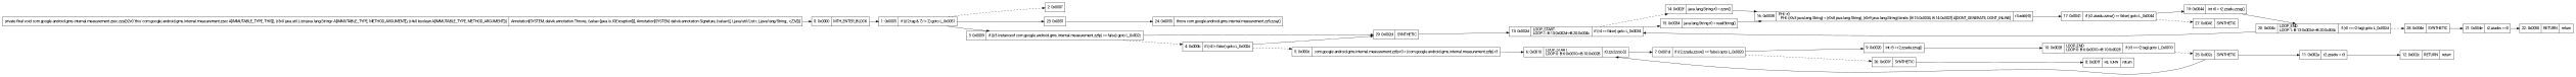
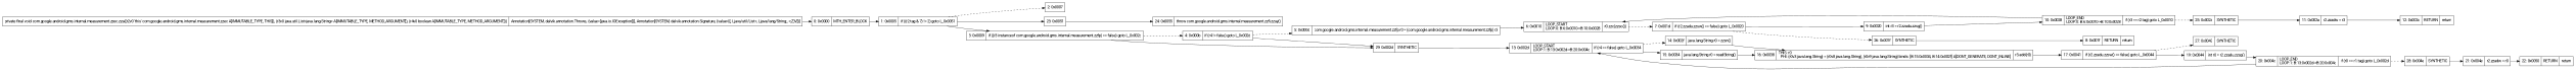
  digraph {
    fontname=Roboto
    rankdir=LR
    node [fontname=Roboto shape=record]
    edge [fontname=Roboto]
    n1 [label="{0\:\ 0x0000|MTH_ENTER_BLOCK\l}"]
    n2 [label="{1\:\ 0x0005|if ((r2.tag & 7) != 2) goto L_0x0051\l}"]
    n3 [label="{2\:\ 0x0007}"]
    n4 [label="{23\:\ 0x0051}"]
    n5 [label="{3\:\ 0x0009|if ((r3 instanceof com.google.android.gms.internal.measurement.zzfp) == false) goto L_0x002d\l}"]
    n6 [label="{24\:\ 0x0055|throw com.google.android.gms.internal.measurement.zzfi.zzuy()\l}"]
    n7 [label="{4\:\ 0x000b|if (r4 != false) goto L_0x002d\l}"]
    n8 [label="{29\:\ 0x002d|SYNTHETIC\l}"]
    n9 [label="{5\:\ 0x000d|com.google.android.gms.internal.measurement.zzfp r0 = (com.google.android.gms.internal.measurement.zzfp) r3\l}"]
    n10 [label="{13\:\ 0x002d|LOOP_START\lLOOP:1: B:13:0x002d\-\>B:20:0x004c\l|if (r4 == false) goto L_0x0034\l}"]
    n11 [label="{6\:\ 0x0010|LOOP_START\lLOOP:0: B:6:0x0010\-\>B:10:0x0028\l|r0.zzc(zzso())\l}"]
    n12 [label="{7\:\ 0x001d|if (r2.zzadu.zzsw() == false) goto L_0x0020\l}"]
    n13 [label="{9\:\ 0x0020|int r3 = r2.zzadu.zzsg()\l}"]
    n14 [label="{26\:\ 0x001f|SYNTHETIC\l}"]
    n15 [label="{10\:\ 0x0028|LOOP_END\lLOOP:0: B:6:0x0010\-\>B:10:0x0028\l|if (r3 == r2.tag) goto L_0x0010\l}"]
    n16 [label="{8\:\ 0x001f|RETURN\l|return\l}"]
    n17 [label="{25\:\ 0x002a|SYNTHETIC\l}"]
    n18 [label="{11\:\ 0x002a|r2.zzadw = r3\l}"]
    n19 [label="{12\:\ 0x002c|RETURN\l|return\l}"]
    n20 [label="{14\:\ 0x002f|java.lang.String r0 = zzsn()\l}"]
    n21 [label="{15\:\ 0x0034|java.lang.String r0 = readString()\l}"]
-   n22 [label="{16\:\ 0x0038|PHI: r0 \l  PHI: (r0v3 java.lang.String) = (r0v8 java.lang.String), (r0v9 java.lang.String) binds: [B:15:0x0034, B:14:0x002f] A[DONT_GENERATE, DONT_INLINE]\l|r3.add(r0)\l}"]
+   n22 [label="{16\:\ 0x0038|THIS: r0 \l  PHI: (r0v3 java.lang.String) = (r0v8 java.lang.String), (r0v9 java.lang.String) binds: [B:15:0x0034, B:14:0x002f] A[DONT_GENERATE, DONT_INLINE]\l|r3.add(r0)\l}"]
    n23 [label="{17\:\ 0x0041|if (r2.zzadu.zzsw() == false) goto L_0x0044\l}"]
    n24 [label="{19\:\ 0x0044|int r0 = r2.zzadu.zzsg()\l}"]
    n25 [label="{27\:\ 0x0043|SYNTHETIC\l}"]
-   n26 [label="{20\:\ 0x004c|LOOP_END\lLOOP:1: B:13:0x002d\-\>B:20:0x004c\l|if (r0 == r2.tag) goto L_0x002d\l}"]
+   n26 [label="{20\:\ 0x004c|LOOP_END\lLOOP:1: B:13:0x002d\-\>B:20:0x004c\l|if (r0 == r1.tag) goto L_0x002d\l}"]
    n27 [label="{28\:\ 0x004e|SYNTHETIC\l}"]
    n28 [label="{21\:\ 0x004e|r2.zzadw = r0\l}"]
    n29 [label="{22\:\ 0x0050|RETURN\l|return\l}"]
    n30 [label="{private final void com.google.android.gms.internal.measurement.zzec.zza((r2v0 'this' com.google.android.gms.internal.measurement.zzec A[IMMUTABLE_TYPE, THIS]), (r3v0 java.util.List\<java.lang.String\> A[IMMUTABLE_TYPE, METHOD_ARGUMENT]), (r4v0 boolean A[IMMUTABLE_TYPE, METHOD_ARGUMENT]))  | Annotation[SYSTEM, dalvik.annotation.Throws, \{value=[java.io.IOException]\}], Annotation[SYSTEM, dalvik.annotation.Signature, \{value=[(, Ljava\/util\/List\<, Ljava\/lang\/String;, \>;Z)V]\}]\l}"]
    n1 -> n2
    n2 -> n3 [style=dashed]
    n2 -> n4
    n2 -> n5
    n4 -> n6
    n5 -> n7 [style=dashed]
    n5 -> n8
    n7 -> n8
    n7 -> n9 [style=dashed]
    n8 -> n10
    n9 -> n11
    n10 -> n20 [style=dashed]
    n10 -> n21
-   n11 -> n12
+   n11 -> n12 [style=dashed]
    n12 -> n13
    n12 -> n14 [style=dashed]
    n13 -> n15
    n14 -> n16
-   n17 -> n11
+   n15 -> n11
    n15 -> n17 [style=dashed]
    n17 -> n18
    n18 -> n19
    n20 -> n22
    n21 -> n22
    n22 -> n23
    n23 -> n24
    n23 -> n25 [style=dashed]
    n24 -> n26
    n26 -> n10
    n26 -> n27 [style=dashed]
    n27 -> n28
    n28 -> n29
    n30 -> n1
  }
